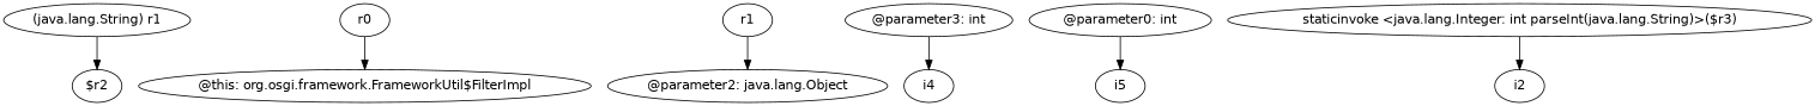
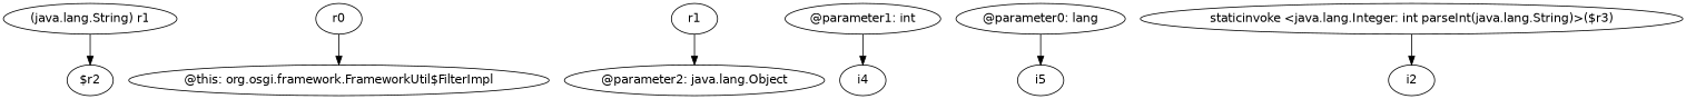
  digraph {
    fontname="DejaVu Sans"
    node [fontname="DejaVu Sans"]
    edge [fontname="DejaVu Sans"]
    n1 [label="(java.lang.String) r1"]
    n2 [label="$r2"]
    n3 [label="@this: org.osgi.framework.FrameworkUtil$FilterImpl"]
    n4 [label=r0]
    n5 [label="@parameter2: java.lang.Object"]
    n6 [label=r1]
-   n7 [label="@parameter3: int"]
+   n7 [label="@parameter1: int"]
    n8 [label=i4]
-   n9 [label="@parameter0: int"]
+   n9 [label="@parameter0: lang"]
    n10 [label=i5]
    n11 [label="staticinvoke <java.lang.Integer: int parseInt(java.lang.String)>($r3)"]
    n12 [label=i2]
    n1 -> n2
    n4 -> n3
    n6 -> n5
    n7 -> n8
    n9 -> n10
    n11 -> n12
  }
